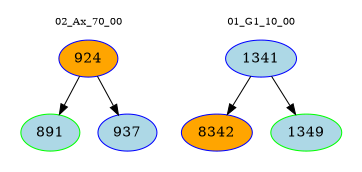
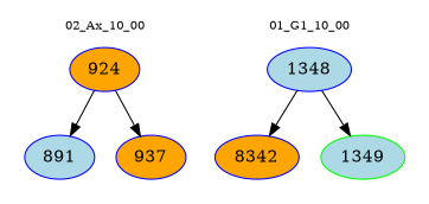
  digraph {
    node [color=blue fillcolor=orange style=filled]
    edge [color=black]
    n1 [label=924]
-   n2 [color=green fillcolor=lightblue label=891]
-   n3 [fillcolor=lightblue label=937]
-   n4 [fillcolor=lightblue label=1341]
+   n2 [fillcolor=lightblue label=891]
+   n3 [label=937]
+   n4 [fillcolor=lightblue label=1348]
    n5 [label=8342]
    n6 [color=green fillcolor=lightblue label=1349]
    subgraph cluster_1 {
      color=white
      fontsize=10
-     label="02_Ax_70_00"
+     label="02_Ax_10_00"
      n1
      n2
      n3
    }
    subgraph cluster_2 {
      color=white
      fontsize=10
      label="01_G1_10_00"
      n4
      n5
      n6
    }
    n1 -> n2
    n1 -> n3
    n4 -> n5
    n4 -> n6
  }
